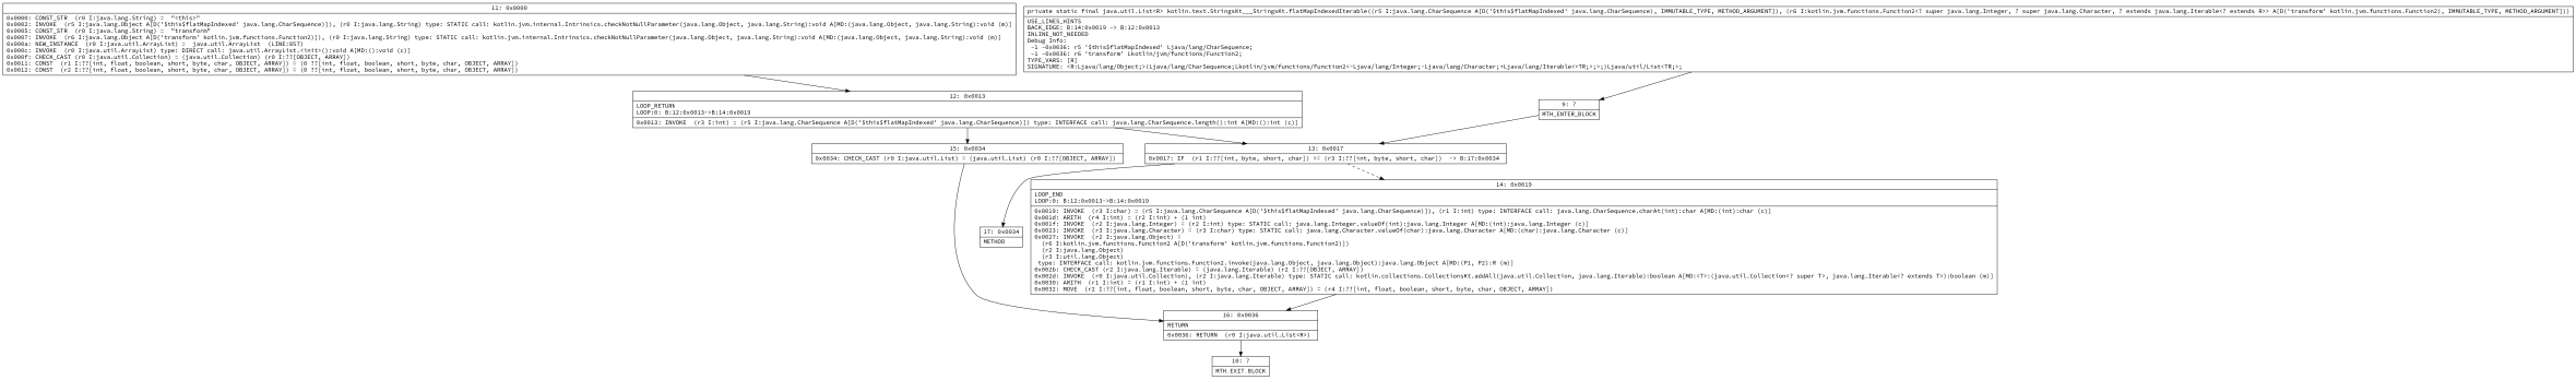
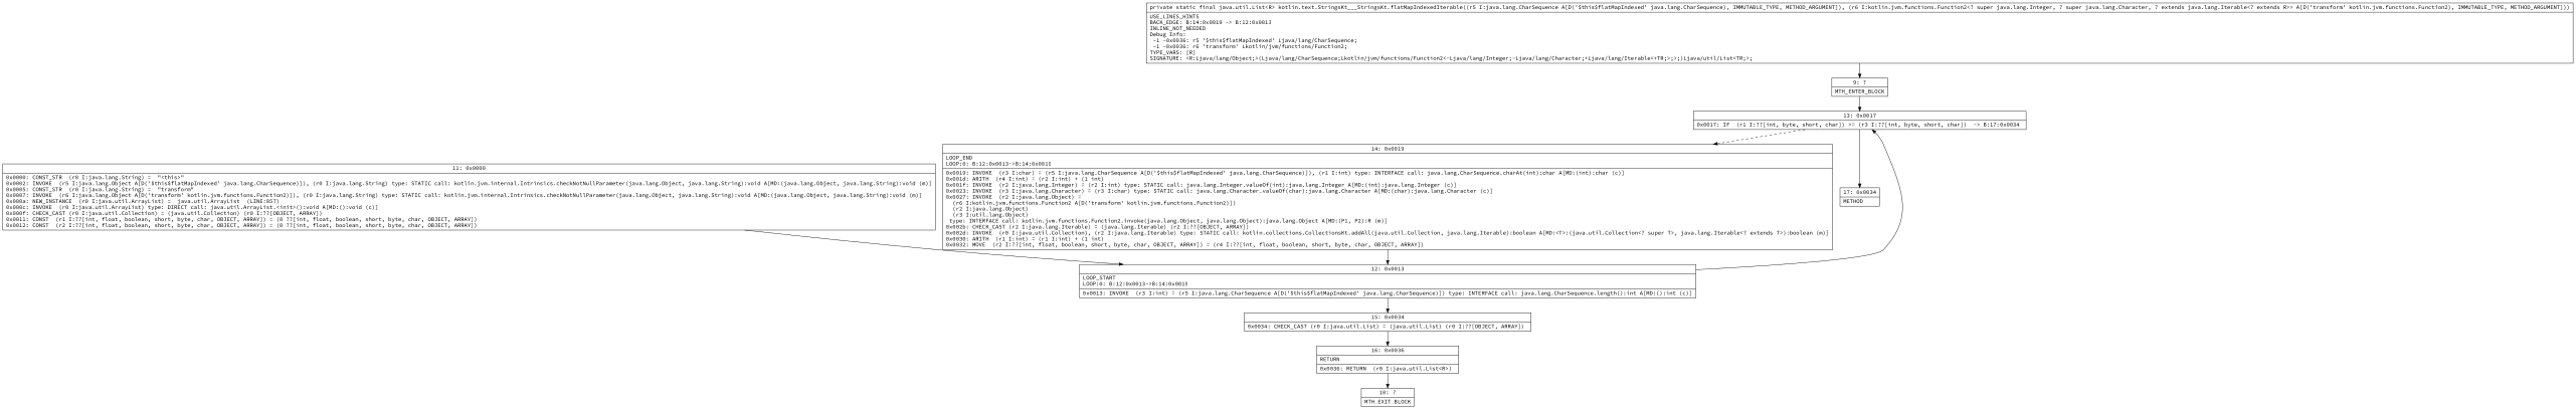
  digraph {
    fontname="Source Code Pro"
    node [fontname="Source Code Pro" shape=record]
    edge [fontname="Source Code Pro"]
    n1 [label="{9\:\ ?|MTH_ENTER_BLOCK\l}"]
    n2 [label="{13\:\ 0x0017|0x0017: IF  (r1 I:??[int, byte, short, char]) \>= (r3 I:??[int, byte, short, char])  \-\> B:17:0x0034 \l}"]
    n3 [label="{11\:\ 0x0000|0x0000: CONST_STR  (r0 I:java.lang.String) =  \"\<this\>\" \l0x0002: INVOKE  (r5 I:java.lang.Object A[D('$this$flatMapIndexed' java.lang.CharSequence)]), (r0 I:java.lang.String) type: STATIC call: kotlin.jvm.internal.Intrinsics.checkNotNullParameter(java.lang.Object, java.lang.String):void A[MD:(java.lang.Object, java.lang.String):void (m)]\l0x0005: CONST_STR  (r0 I:java.lang.String) =  \"transform\" \l0x0007: INVOKE  (r6 I:java.lang.Object A[D('transform' kotlin.jvm.functions.Function2)]), (r0 I:java.lang.String) type: STATIC call: kotlin.jvm.internal.Intrinsics.checkNotNullParameter(java.lang.Object, java.lang.String):void A[MD:(java.lang.Object, java.lang.String):void (m)]\l0x000a: NEW_INSTANCE  (r0 I:java.util.ArrayList) =  java.util.ArrayList  (LINE:857)\l0x000c: INVOKE  (r0 I:java.util.ArrayList) type: DIRECT call: java.util.ArrayList.\<init\>():void A[MD:():void (c)]\l0x000f: CHECK_CAST (r0 I:java.util.Collection) = (java.util.Collection) (r0 I:??[OBJECT, ARRAY]) \l0x0011: CONST  (r1 I:??[int, float, boolean, short, byte, char, OBJECT, ARRAY]) = (0 ??[int, float, boolean, short, byte, char, OBJECT, ARRAY]) \l0x0012: CONST  (r2 I:??[int, float, boolean, short, byte, char, OBJECT, ARRAY]) = (0 ??[int, float, boolean, short, byte, char, OBJECT, ARRAY]) \l}"]
-   n4 [label="{12\:\ 0x0013|LOOP_RETURN\lLOOP:0: B:12:0x0013\-\>B:14:0x0019\l|0x0013: INVOKE  (r3 I:int) = (r5 I:java.lang.CharSequence A[D('$this$flatMapIndexed' java.lang.CharSequence)]) type: INTERFACE call: java.lang.CharSequence.length():int A[MD:():int (c)]\l}"]
+   n4 [label="{12\:\ 0x0013|LOOP_START\lLOOP:0: B:12:0x0013\-\>B:14:0x0019\l|0x0013: INVOKE  (r3 I:int) = (r5 I:java.lang.CharSequence A[D('$this$flatMapIndexed' java.lang.CharSequence)]) type: INTERFACE call: java.lang.CharSequence.length():int A[MD:():int (c)]\l}"]
    n5 [label="{15\:\ 0x0034|0x0034: CHECK_CAST (r0 I:java.util.List) = (java.util.List) (r0 I:??[OBJECT, ARRAY]) \l}"]
    n6 [label="{14\:\ 0x0019|LOOP_END\lLOOP:0: B:12:0x0013\-\>B:14:0x0019\l|0x0019: INVOKE  (r3 I:char) = (r5 I:java.lang.CharSequence A[D('$this$flatMapIndexed' java.lang.CharSequence)]), (r1 I:int) type: INTERFACE call: java.lang.CharSequence.charAt(int):char A[MD:(int):char (c)]\l0x001d: ARITH  (r4 I:int) = (r2 I:int) + (1 int) \l0x001f: INVOKE  (r2 I:java.lang.Integer) = (r2 I:int) type: STATIC call: java.lang.Integer.valueOf(int):java.lang.Integer A[MD:(int):java.lang.Integer (c)]\l0x0023: INVOKE  (r3 I:java.lang.Character) = (r3 I:char) type: STATIC call: java.lang.Character.valueOf(char):java.lang.Character A[MD:(char):java.lang.Character (c)]\l0x0027: INVOKE  (r2 I:java.lang.Object) = \l  (r6 I:kotlin.jvm.functions.Function2 A[D('transform' kotlin.jvm.functions.Function2)])\l  (r2 I:java.lang.Object)\l  (r3 I:util.lang.Object)\l type: INTERFACE call: kotlin.jvm.functions.Function2.invoke(java.lang.Object, java.lang.Object):java.lang.Object A[MD:(P1, P2):R (m)]\l0x002b: CHECK_CAST (r2 I:java.lang.Iterable) = (java.lang.Iterable) (r2 I:??[OBJECT, ARRAY]) \l0x002d: INVOKE  (r0 I:java.util.Collection), (r2 I:java.lang.Iterable) type: STATIC call: kotlin.collections.CollectionsKt.addAll(java.util.Collection, java.lang.Iterable):boolean A[MD:\<T\>:(java.util.Collection\<? super T\>, java.lang.Iterable\<? extends T\>):boolean (m)]\l0x0030: ARITH  (r1 I:int) = (r1 I:int) + (1 int) \l0x0032: MOVE  (r2 I:??[int, float, boolean, short, byte, char, OBJECT, ARRAY]) = (r4 I:??[int, float, boolean, short, byte, char, OBJECT, ARRAY]) \l}"]
    n7 [label="{17\:\ 0x0034|METHOD\l}"]
    n8 [label="{16\:\ 0x0036|RETURN\l|0x0036: RETURN  (r0 I:java.util.List\<R\>) \l}"]
    n9 [label="{10\:\ ?|MTH_EXIT_BLOCK\l}"]
    n10 [label="{private static final java.util.List\<R\> kotlin.text.StringsKt___StringsKt.flatMapIndexedIterable((r5 I:java.lang.CharSequence A[D('$this$flatMapIndexed' java.lang.CharSequence), IMMUTABLE_TYPE, METHOD_ARGUMENT]), (r6 I:kotlin.jvm.functions.Function2\<? super java.lang.Integer, ? super java.lang.Character, ? extends java.lang.Iterable\<? extends R\>\> A[D('transform' kotlin.jvm.functions.Function2), IMMUTABLE_TYPE, METHOD_ARGUMENT]))  | USE_LINES_HINTS\lBACK_EDGE: B:14:0x0019 \-\> B:12:0x0013\lINLINE_NOT_NEEDED\lDebug Info:\l  \-1 \-0x0036: r5 '$this$flatMapIndexed' Ljava\/lang\/CharSequence;\l  \-1 \-0x0036: r6 'transform' Lkotlin\/jvm\/functions\/Function2;\lTYPE_VARS: [R]\lSIGNATURE: \<R:Ljava\/lang\/Object;\>(Ljava\/lang\/CharSequence;Lkotlin\/jvm\/functions\/Function2\<\-Ljava\/lang\/Integer;\-Ljava\/lang\/Character;+Ljava\/lang\/Iterable\<+TR;\>;\>;)Ljava\/util\/List\<TR;\>;\l}"]
    n1 -> n2
    n2 -> n6 [style=dashed]
    n2 -> n7
    n3 -> n4
    n4 -> n2
    n4 -> n5
    n5 -> n8
-   n6 -> n8
+   n6 -> n4
    n8 -> n9
    n10 -> n1
  }
